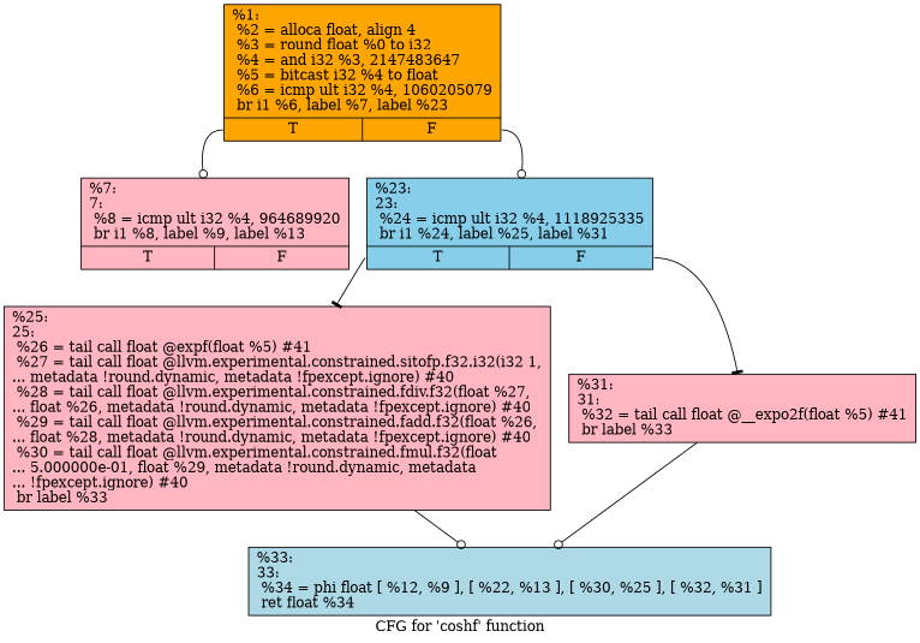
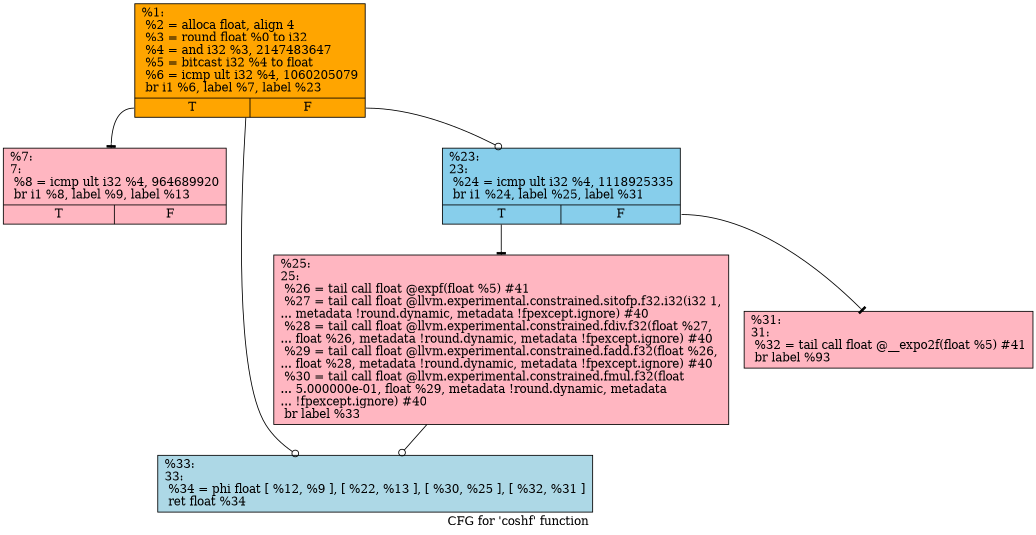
  digraph {
    label="CFG for 'coshf' function"
    node [fillcolor=lightpink shape=record style=filled]
    edge [arrowhead=odot]
    n1 [fillcolor=orange label="{%1:\l  %2 = alloca float, align 4\l  %3 = round float %0 to i32\l  %4 = and i32 %3, 2147483647\l  %5 = bitcast i32 %4 to float\l  %6 = icmp ult i32 %4, 1060205079\l  br i1 %6, label %7, label %23\l|{<s0>T|<s1>F}}"]
    n2 [label="{%7:\l7:                                                \l  %8 = icmp ult i32 %4, 964689920\l  br i1 %8, label %9, label %13\l|{<s0>T|<s1>F}}"]
    n3 [fillcolor=skyblue label="{%23:\l23:                                               \l  %24 = icmp ult i32 %4, 1118925335\l  br i1 %24, label %25, label %31\l|{<s0>T|<s1>F}}"]
    n4 [label="{%25:\l25:                                               \l  %26 = tail call float @expf(float %5) #41\l  %27 = tail call float @llvm.experimental.constrained.sitofp.f32.i32(i32 1,\l... metadata !round.dynamic, metadata !fpexcept.ignore) #40\l  %28 = tail call float @llvm.experimental.constrained.fdiv.f32(float %27,\l... float %26, metadata !round.dynamic, metadata !fpexcept.ignore) #40\l  %29 = tail call float @llvm.experimental.constrained.fadd.f32(float %26,\l... float %28, metadata !round.dynamic, metadata !fpexcept.ignore) #40\l  %30 = tail call float @llvm.experimental.constrained.fmul.f32(float\l... 5.000000e-01, float %29, metadata !round.dynamic, metadata\l... !fpexcept.ignore) #40\l  br label %33\l}"]
-   n5 [label="{%31:\l31:                                               \l  %32 = tail call float @__expo2f(float %5) #41\l  br label %33\l}"]
+   n5 [label="{%31:\l31:                                               \l  %32 = tail call float @__expo2f(float %5) #41\l  br label %93\l}"]
    n6 [fillcolor=lightblue label="{%33:\l33:                                               \l  %34 = phi float [ %12, %9 ], [ %22, %13 ], [ %30, %25 ], [ %32, %31 ]\l  ret float %34\l}"]
-   n1 -> n2 [tailport=s0]
+   n1 -> n2 [arrowhead=tee tailport=s0]
    n1 -> n3 [tailport=s1]
    n3 -> n4 [arrowhead=tee tailport=s0]
    n3 -> n5 [arrowhead=tee tailport=s1]
    n4 -> n6
-   n5 -> n6
+   n1 -> n6
  }
